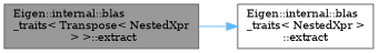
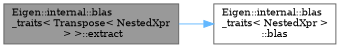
  digraph {
    rankdir=LR
    fontname="DejaVu Serif"
    node [fontname="DejaVu Serif" fontsize=10 shape=box style=filled]
    n1 [color=gray40 fillcolor=grey60 fontcolor=black height=0.2 label="Eigen::internal::blas\l_traits\< Transpose\< NestedXpr\l \> \>::extract" width=0.4]
-   n2 [color=grey40 fillcolor=white height=0.2 label="Eigen::internal::blas\l_traits\< NestedXpr \>\l::extract" width=0.4]
+   n2 [color=grey40 fillcolor=white height=0.2 label="Eigen::internal::blas\l_traits\< NestedXpr \>\l::blas" width=0.4]
    n1 -> n2 [color=steelblue1 fontname="DejaVu Serif" fontsize=10 labelfontname=Helvetica labelfontsize=10 style=solid]
  }
